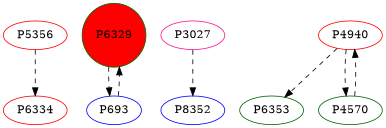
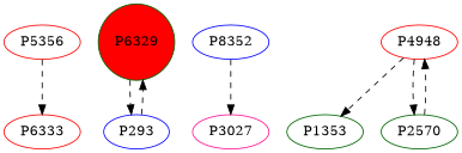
  digraph {
    node [color=red]
    edge [style=dashed]
    P5356
-   P6333 [label=P6334]
+   P6333
    P6329 [color=darkgreen fillcolor=red shape=circle style=filled]
-   P693 [color=blue]
+   P693 [color=blue label=P293]
    n5 [color=deeppink label=P3027]
    n6 [color=blue label=P8352]
-   P4948 [label=P4940]
-   P6353 [color=darkgreen]
-   P4570 [color=darkgreen]
+   P4948
+   P6353 [color=darkgreen label=P1353]
+   P4570 [color=darkgreen label=P2570]
    P5356 -> P6333
    P6329 -> P693
    P693 -> P6329
-   n5 -> n6
+   n6 -> n5
    P4948 -> P6353
    P4948 -> P4570
    P4570 -> P4948
  }
